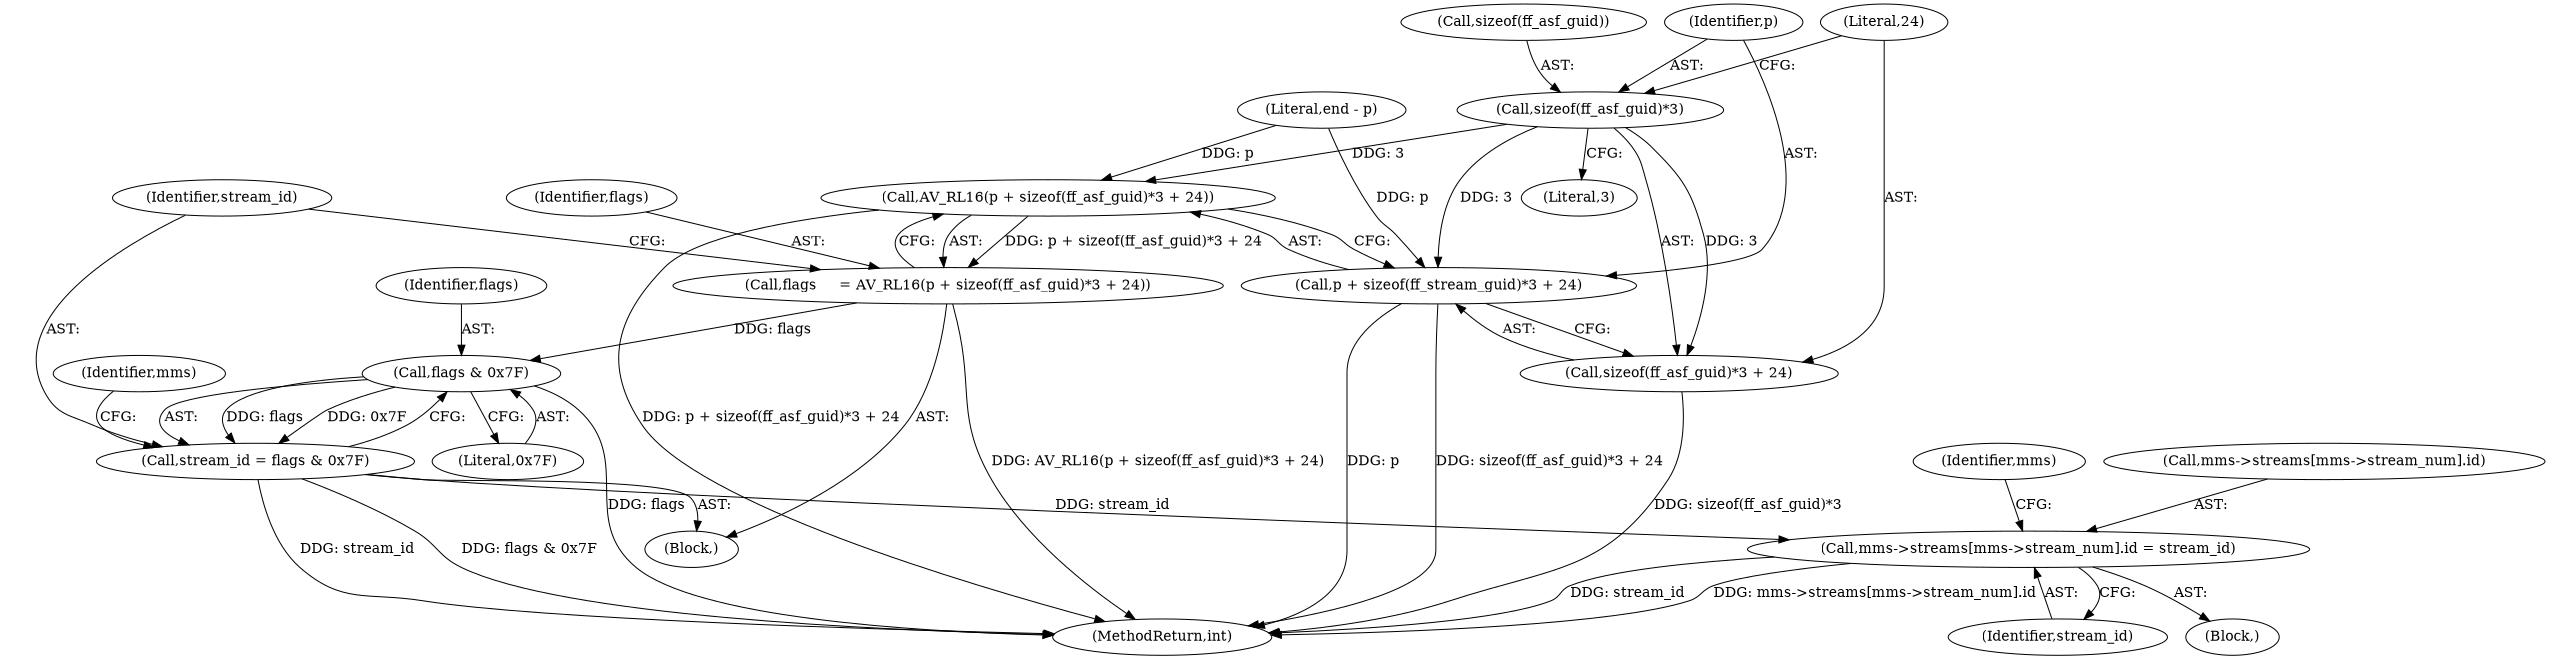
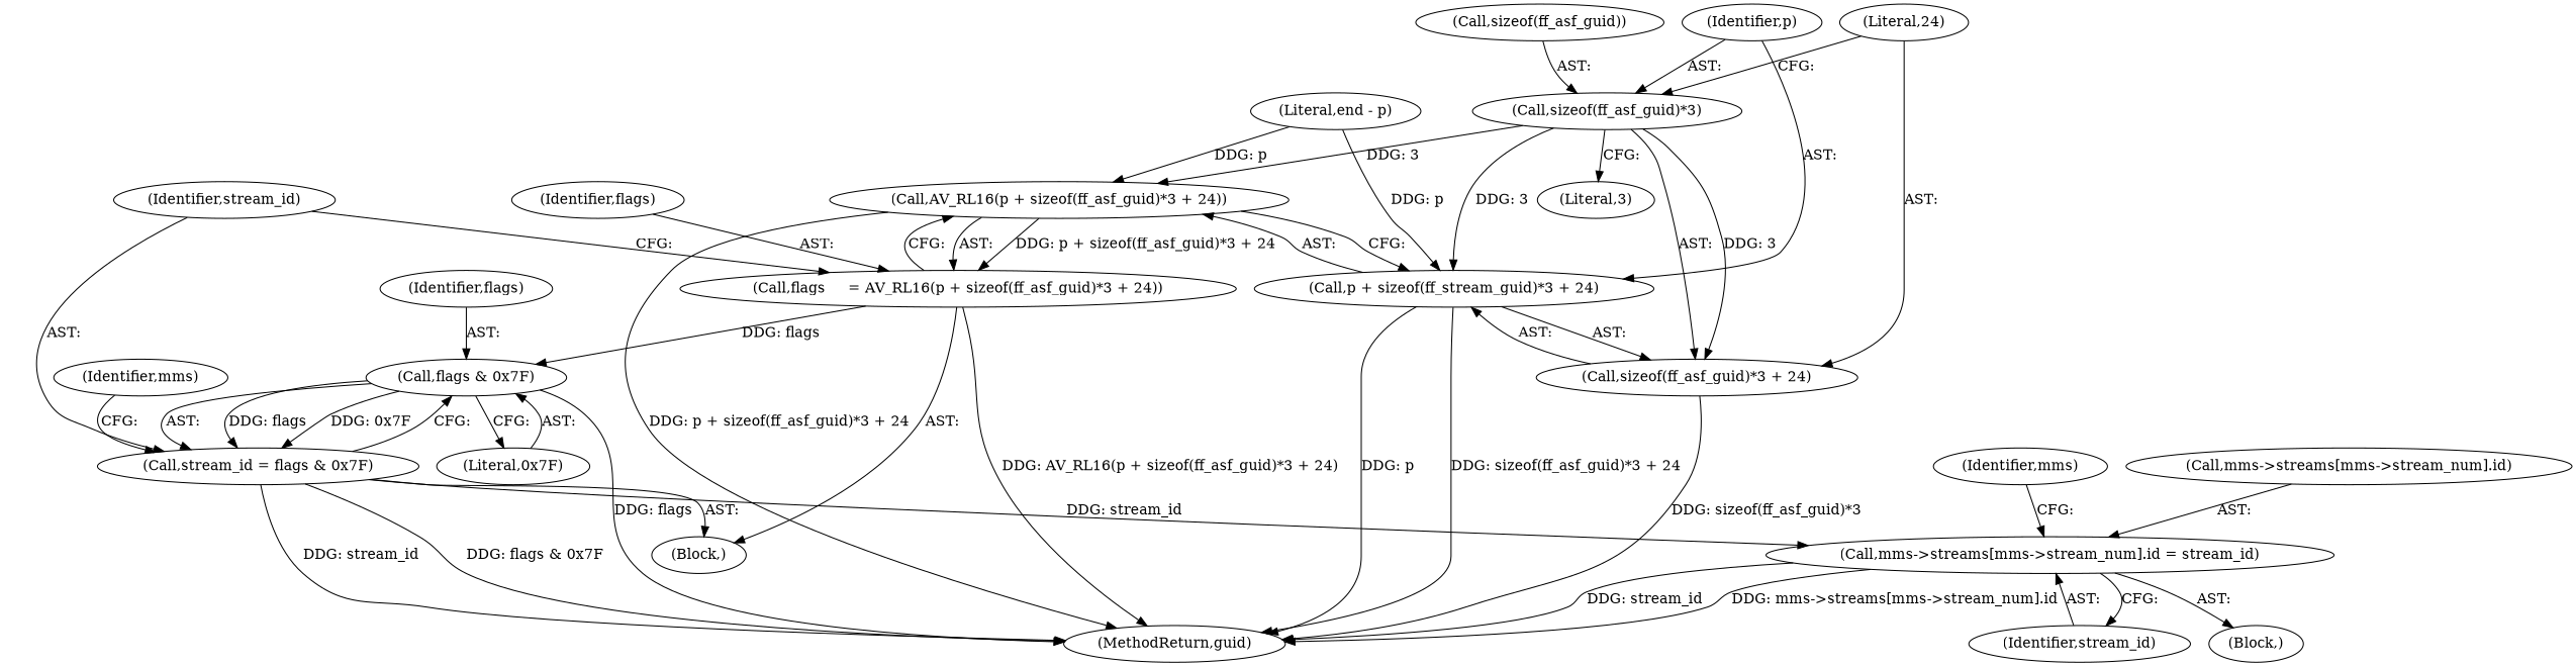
  digraph {
    n1 [label="(Call,sizeof(ff_asf_guid)*3)"]
    n2 [label="(Call,AV_RL16(p + sizeof(ff_asf_guid)*3 + 24))"]
    n3 [label="(Call,p + sizeof(ff_stream_guid)*3 + 24)"]
    n4 [label="(Call,sizeof(ff_asf_guid)*3 + 24)"]
    n5 [label="(Literal,3)"]
    n6 [label="(Call,flags     = AV_RL16(p + sizeof(ff_asf_guid)*3 + 24))"]
-   n7 [label="(MethodReturn,int)"]
+   n7 [label="(MethodReturn,guid)"]
    n8 [label="(Call,flags & 0x7F)"]
    n9 [label="(Block,)"]
    n10 [label="(Call,stream_id = flags & 0x7F)"]
    n11 [label="(Literal,0x7F)"]
    n12 [label="(Call,mms->streams[mms->stream_num].id = stream_id)"]
    n13 [label="(Identifier,stream_id)"]
    n14 [label="(Block,)"]
    n15 [label="(Literal,24)"]
    n16 [label="(Identifier,mms)"]
    n17 [label="(Call,sizeof(ff_asf_guid))"]
    n18 [label="(Identifier,mms)"]
    n19 [label="(Identifier,flags)"]
    n20 [label="(Identifier,stream_id)"]
    n21 [label="(Identifier,flags)"]
    n22 [label="(Literal,end - p)"]
    n23 [label="(Identifier,p)"]
    n24 [label="(Call,mms->streams[mms->stream_num].id)"]
    n1 -> n2 [label="DDG: 3"]
    n1 -> n3 [label="DDG: 3"]
    n1 -> n4 [label="AST: "]
    n1 -> n4 [label="DDG: 3"]
    n1 -> n5 [label="CFG: "]
    n2 -> n3 [label="CFG: "]
    n2 -> n6 [label="AST: "]
    n2 -> n6 [label="DDG: p + sizeof(ff_asf_guid)*3 + 24"]
    n2 -> n7 [label="DDG: p + sizeof(ff_asf_guid)*3 + 24"]
    n3 -> n2 [label="AST: "]
-   n3 -> n4 [label="CFG: "]
+   n3 -> n4 [label="AST: "]
    n3 -> n7 [label="DDG: p"]
    n3 -> n7 [label="DDG: sizeof(ff_asf_guid)*3 + 24"]
    n4 -> n3 [label="AST: "]
    n4 -> n7 [label="DDG: sizeof(ff_asf_guid)*3"]
    n6 -> n2 [label="CFG: "]
    n6 -> n7 [label="DDG: AV_RL16(p + sizeof(ff_asf_guid)*3 + 24)"]
    n6 -> n8 [label="DDG: flags"]
    n6 -> n9 [label="AST: "]
    n8 -> n7 [label="DDG: flags"]
    n8 -> n10 [label="AST: "]
    n8 -> n10 [label="DDG: flags"]
    n8 -> n10 [label="DDG: 0x7F"]
    n8 -> n11 [label="CFG: "]
    n10 -> n7 [label="DDG: stream_id"]
    n10 -> n7 [label="DDG: flags & 0x7F"]
    n10 -> n8 [label="CFG: "]
    n10 -> n9 [label="AST: "]
    n10 -> n12 [label="DDG: stream_id"]
    n11 -> n8 [label="AST: "]
    n12 -> n7 [label="DDG: mms->streams[mms->stream_num].id"]
    n12 -> n7 [label="DDG: stream_id"]
    n12 -> n13 [label="CFG: "]
    n12 -> n14 [label="AST: "]
    n13 -> n12 [label="AST: "]
    n15 -> n1 [label="CFG: "]
    n15 -> n4 [label="AST: "]
    n16 -> n10 [label="CFG: "]
    n17 -> n1 [label="AST: "]
    n18 -> n12 [label="CFG: "]
    n19 -> n6 [label="AST: "]
    n20 -> n6 [label="CFG: "]
    n20 -> n10 [label="AST: "]
    n21 -> n8 [label="AST: "]
    n22 -> n2 [label="DDG: p"]
    n22 -> n3 [label="DDG: p"]
    n23 -> n1 [label="AST: "]
    n23 -> n3 [label="AST: "]
    n24 -> n12 [label="AST: "]
  }
